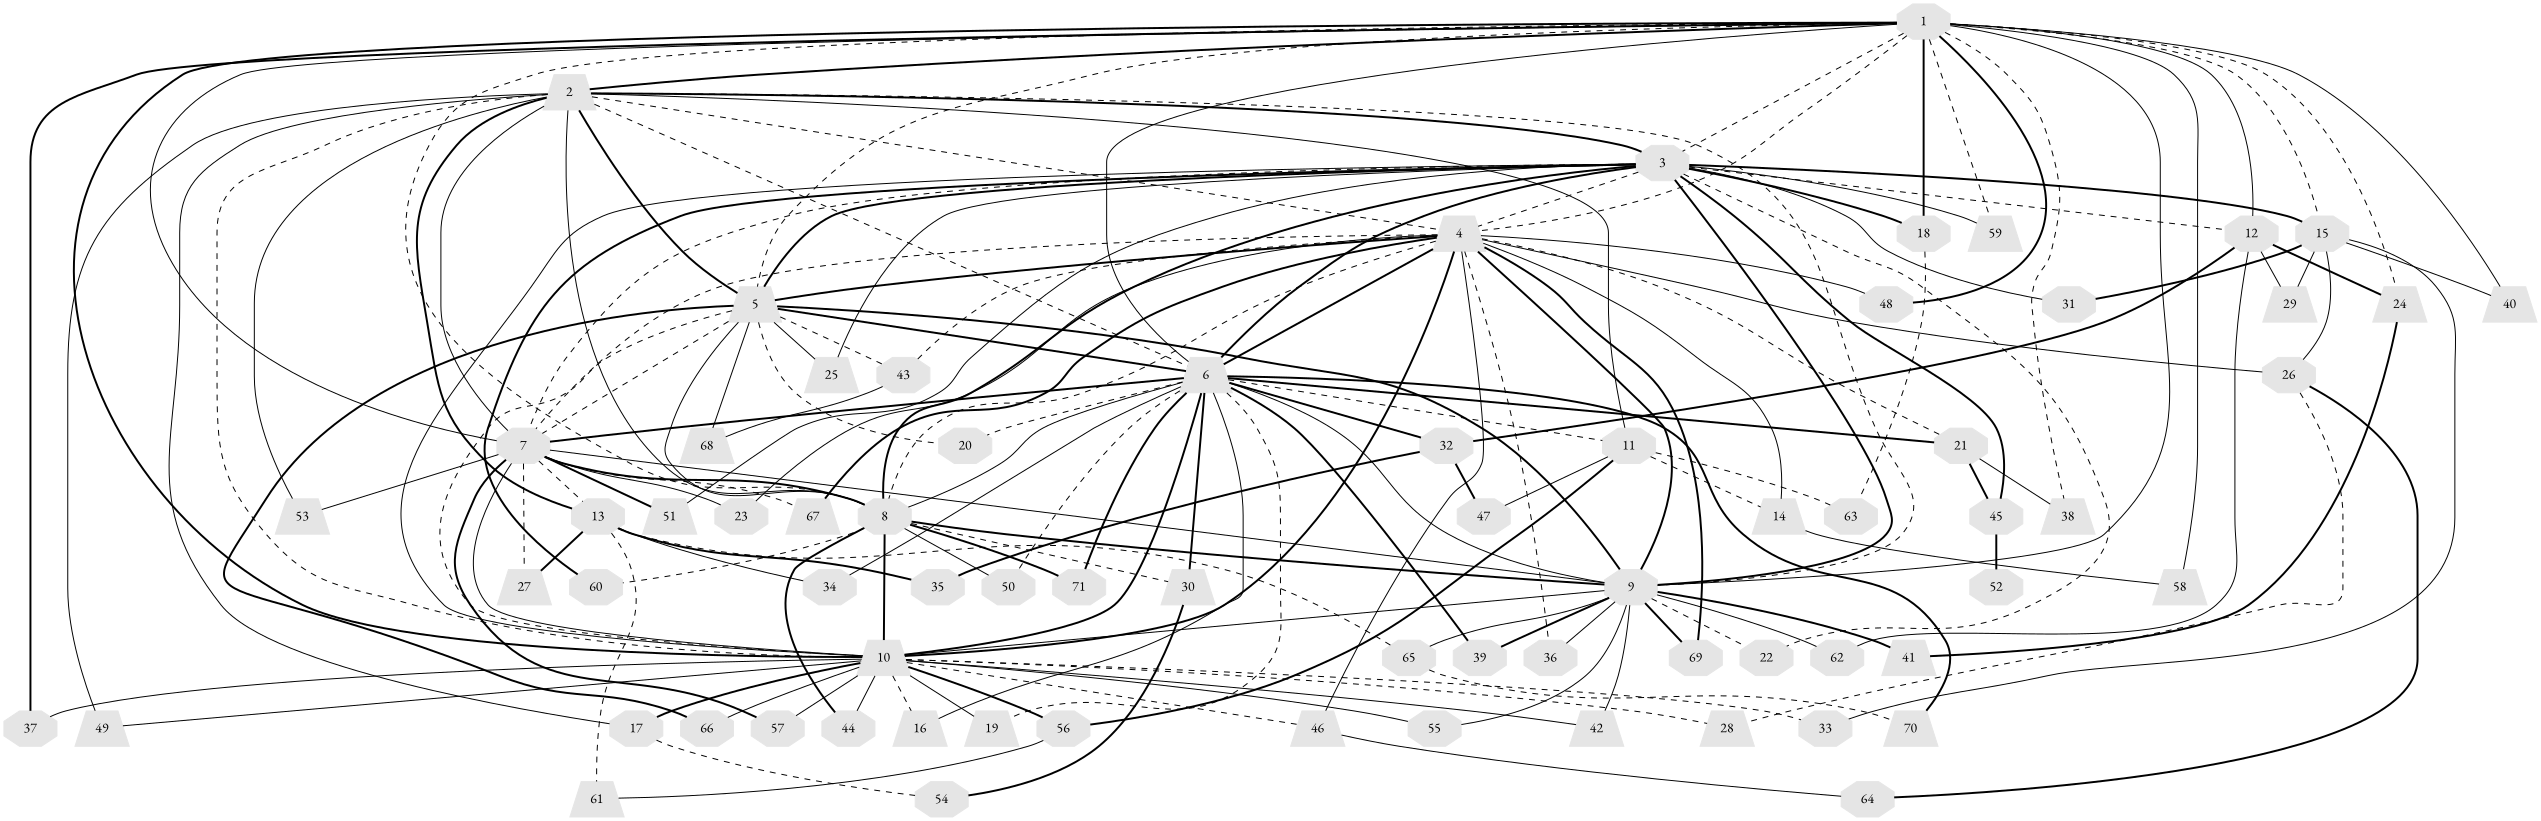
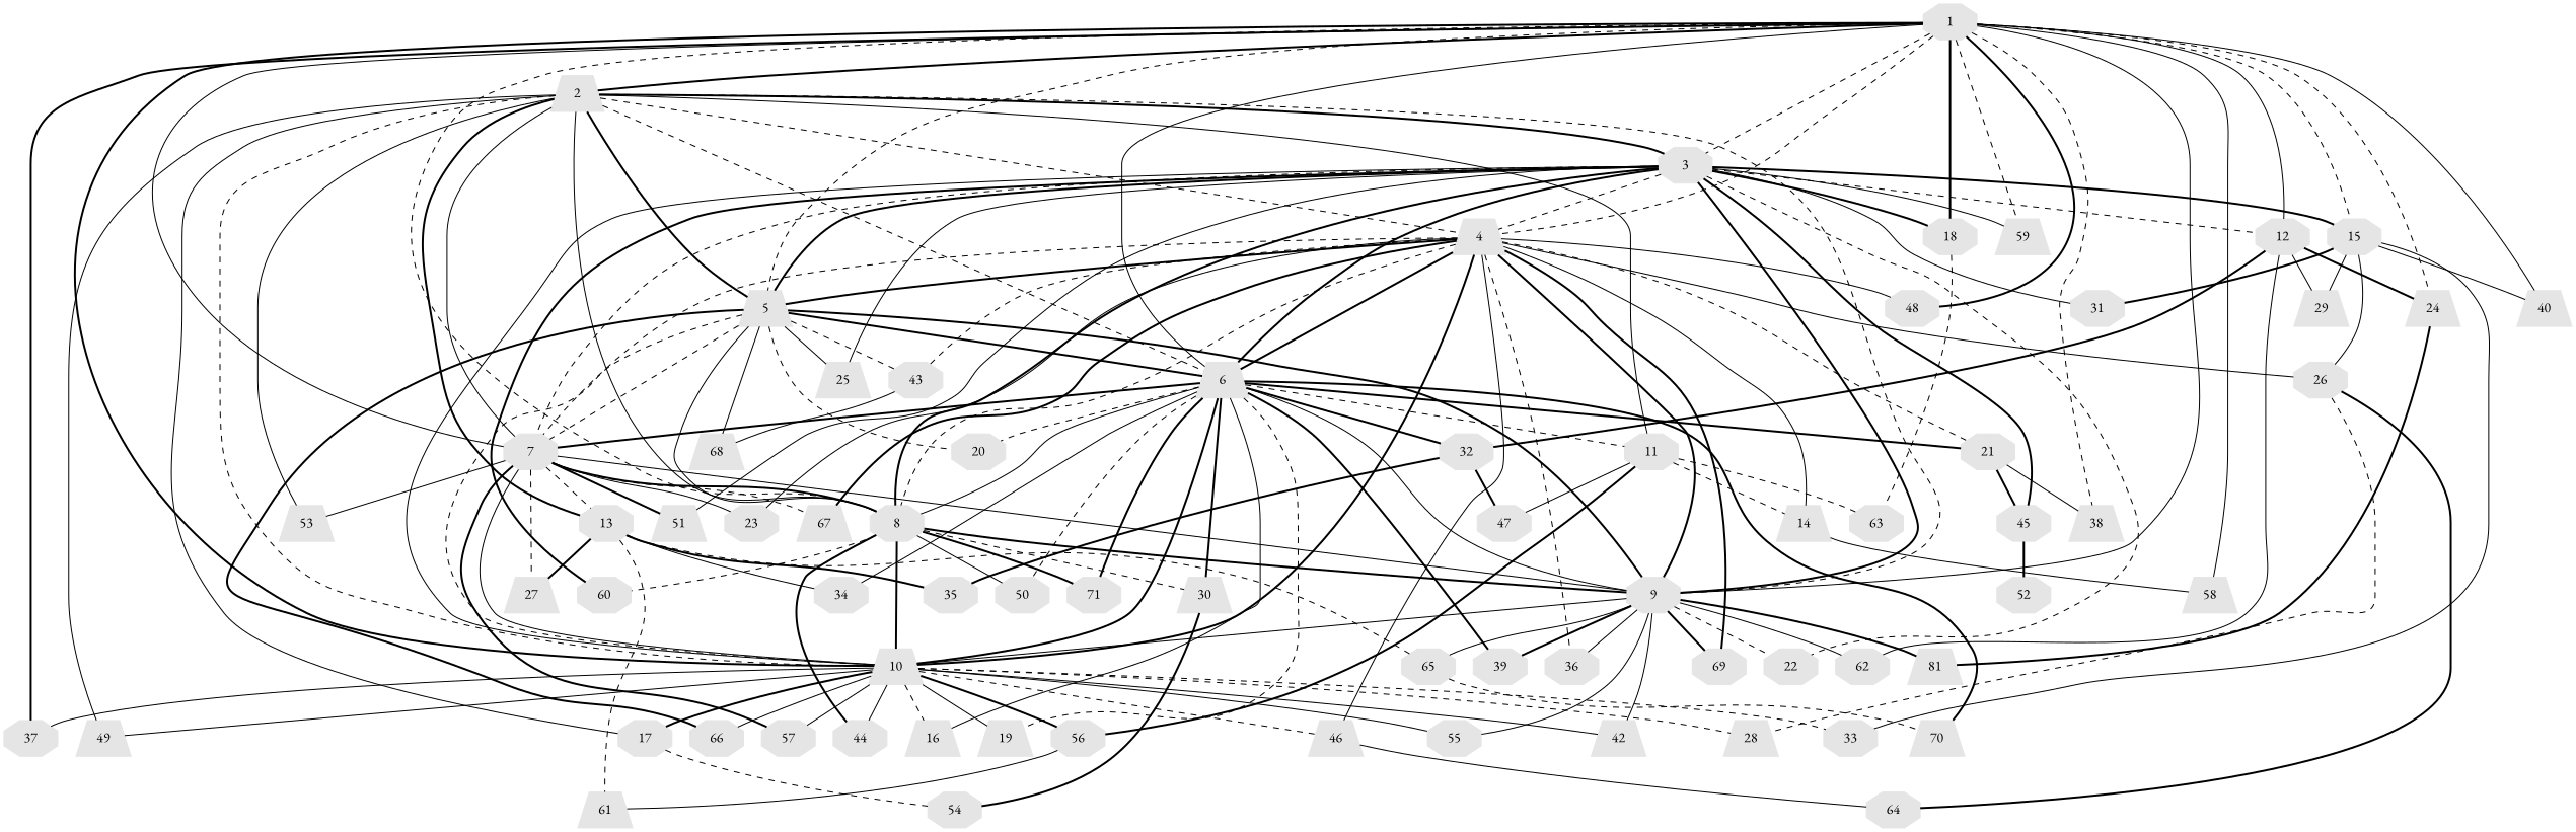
  graph {
    fontname="EB Garamond"
    node [color=gray90 fontname="EB Garamond" shape=octagon style=filled]
    edge [fontname="EB Garamond" style=solid]
    2 [shape=trapezium]
    1
    3
    4 [shape=trapezium]
    5 [shape=trapezium]
    6 [shape=trapezium]
    7
    8
    9
    10 [shape=trapezium]
    12
    15
    18
    24 [shape=trapezium]
    37
    38 [shape=trapezium]
    40 [shape=trapezium]
    48
    58 [shape=trapezium]
    59 [shape=trapezium]
    11
    13
    17
    49 [shape=trapezium]
    53 [shape=trapezium]
    22
    25 [shape=trapezium]
    31
    45
    51 [shape=trapezium]
    60
    14 [shape=trapezium]
    21
    23
    26
    36
    43
    46 [shape=trapezium]
    67 [shape=trapezium]
    69
    20
    66
    68 [shape=trapezium]
    16 [shape=trapezium]
    19 [shape=trapezium]
    30 [shape=trapezium]
    32
    34
    39
    50
    70 [shape=trapezium]
    71
    27 [shape=trapezium]
    57
    44
-   41 [shape=trapezium]
+   41 [shape=trapezium label=81]
    42 [shape=trapezium]
    55
    62
    65
    28 [shape=trapezium]
    33
    56
    29 [shape=trapezium]
    63
    47
    35
    61 [shape=trapezium]
    54
    52
    64
    2 -- 3 [style=bold]
    2 -- 4 [style=dashed]
    2 -- 5 [style=bold]
    2 -- 6 [style=dashed]
    2 -- 7
    2 -- 8
    2 -- 9 [style=dashed]
    2 -- 10 [style=dashed]
    2 -- 11
    2 -- 13 [style=bold]
    2 -- 17
    2 -- 49
    2 -- 53
    1 -- 2 [style=bold]
    1 -- 3 [style=dashed]
    1 -- 4 [style=dashed]
    1 -- 5 [style=dashed]
    1 -- 6
    1 -- 7
    1 -- 8 [style=dashed]
    1 -- 9
    1 -- 10 [style=bold]
    1 -- 12
    1 -- 15 [style=dashed]
    1 -- 18 [style=bold]
    1 -- 24 [style=dashed]
    1 -- 37 [style=bold]
    1 -- 38 [style=dashed]
    1 -- 40
    1 -- 48 [style=bold]
    1 -- 58
    1 -- 59 [style=dashed]
    3 -- 4 [style=dashed]
    3 -- 5 [style=bold]
    3 -- 6 [style=bold]
    3 -- 7 [style=dashed]
    3 -- 8 [style=bold]
    3 -- 9 [style=bold]
    3 -- 10
    3 -- 12 [style=dashed]
    3 -- 15 [style=bold]
    3 -- 18 [style=bold]
    3 -- 59
    3 -- 22 [style=dashed]
    3 -- 25
    3 -- 31
    3 -- 45 [style=bold]
    3 -- 51
    3 -- 60 [style=bold]
    4 -- 5 [style=bold]
    4 -- 6 [style=bold]
    4 -- 7 [style=dashed]
    4 -- 8 [style=dashed]
    4 -- 9 [style=bold]
    4 -- 10 [style=bold]
    4 -- 48
    4 -- 14
    4 -- 21 [style=dashed]
    4 -- 23
    4 -- 26
    4 -- 36 [style=dashed]
    4 -- 43 [style=dashed]
    4 -- 46
    4 -- 67 [style=bold]
    4 -- 69 [style=bold]
    5 -- 6 [style=bold]
    5 -- 7 [style=dashed]
    5 -- 8
    5 -- 9 [style=bold]
    5 -- 10 [style=dashed]
    5 -- 25
    5 -- 43 [style=dashed]
    5 -- 20 [style=dashed]
    5 -- 66 [style=bold]
    5 -- 68
    6 -- 7 [style=bold]
    6 -- 8
    6 -- 9
    6 -- 10 [style=bold]
    6 -- 11 [style=dashed]
    6 -- 21 [style=bold]
    6 -- 20 [style=dashed]
    6 -- 16
    6 -- 19 [style=dashed]
    6 -- 30 [style=bold]
    6 -- 32 [style=bold]
    6 -- 34
    6 -- 39 [style=bold]
    6 -- 50 [style=dashed]
    6 -- 70 [style=bold]
    6 -- 71 [style=bold]
    7 -- 8 [style=bold]
    7 -- 9
    7 -- 10
    7 -- 13 [style=dashed]
    7 -- 53
    7 -- 51 [style=bold]
    7 -- 23
    7 -- 67 [style=dashed]
    7 -- 27 [style=dashed]
    7 -- 57 [style=bold]
    8 -- 9 [style=bold]
    8 -- 10 [style=bold]
    8 -- 60 [style=dashed]
    8 -- 30 [style=dashed]
    8 -- 50
    8 -- 71 [style=bold]
    8 -- 44 [style=bold]
    9 -- 10
    9 -- 22 [style=dashed]
    9 -- 36
    9 -- 69 [style=bold]
    9 -- 39 [style=bold]
    9 -- 41 [style=bold]
    9 -- 42
    9 -- 55
    9 -- 62
    9 -- 65
    10 -- 37
    10 -- 17 [style=bold]
    10 -- 49
    10 -- 46 [style=dashed]
    10 -- 66
    10 -- 16 [style=dashed]
    10 -- 19
    10 -- 57
    10 -- 44
    10 -- 42
    10 -- 55
    10 -- 28 [style=dashed]
    10 -- 33 [style=dashed]
    10 -- 56 [style=bold]
    12 -- 24 [style=bold]
    12 -- 32 [style=bold]
    12 -- 62
    12 -- 29
    15 -- 40
    15 -- 31 [style=bold]
    15 -- 26
    15 -- 33
    15 -- 29
    18 -- 63 [style=dashed]
    24 -- 41 [style=bold]
    11 -- 14 [style=dashed]
    11 -- 56 [style=bold]
    11 -- 63 [style=dashed]
    11 -- 47
    13 -- 34
    13 -- 27 [style=bold]
    13 -- 65 [style=dashed]
    13 -- 35 [style=bold]
    13 -- 61 [style=dashed]
    17 -- 54 [style=dashed]
    45 -- 52 [style=bold]
    14 -- 58
    21 -- 38
    21 -- 45 [style=bold]
    26 -- 28 [style=dashed]
    26 -- 64 [style=bold]
    43 -- 68
    46 -- 64
    30 -- 54 [style=bold]
    32 -- 47 [style=bold]
    32 -- 35 [style=bold]
    65 -- 70 [style=dashed]
    56 -- 61
  }
